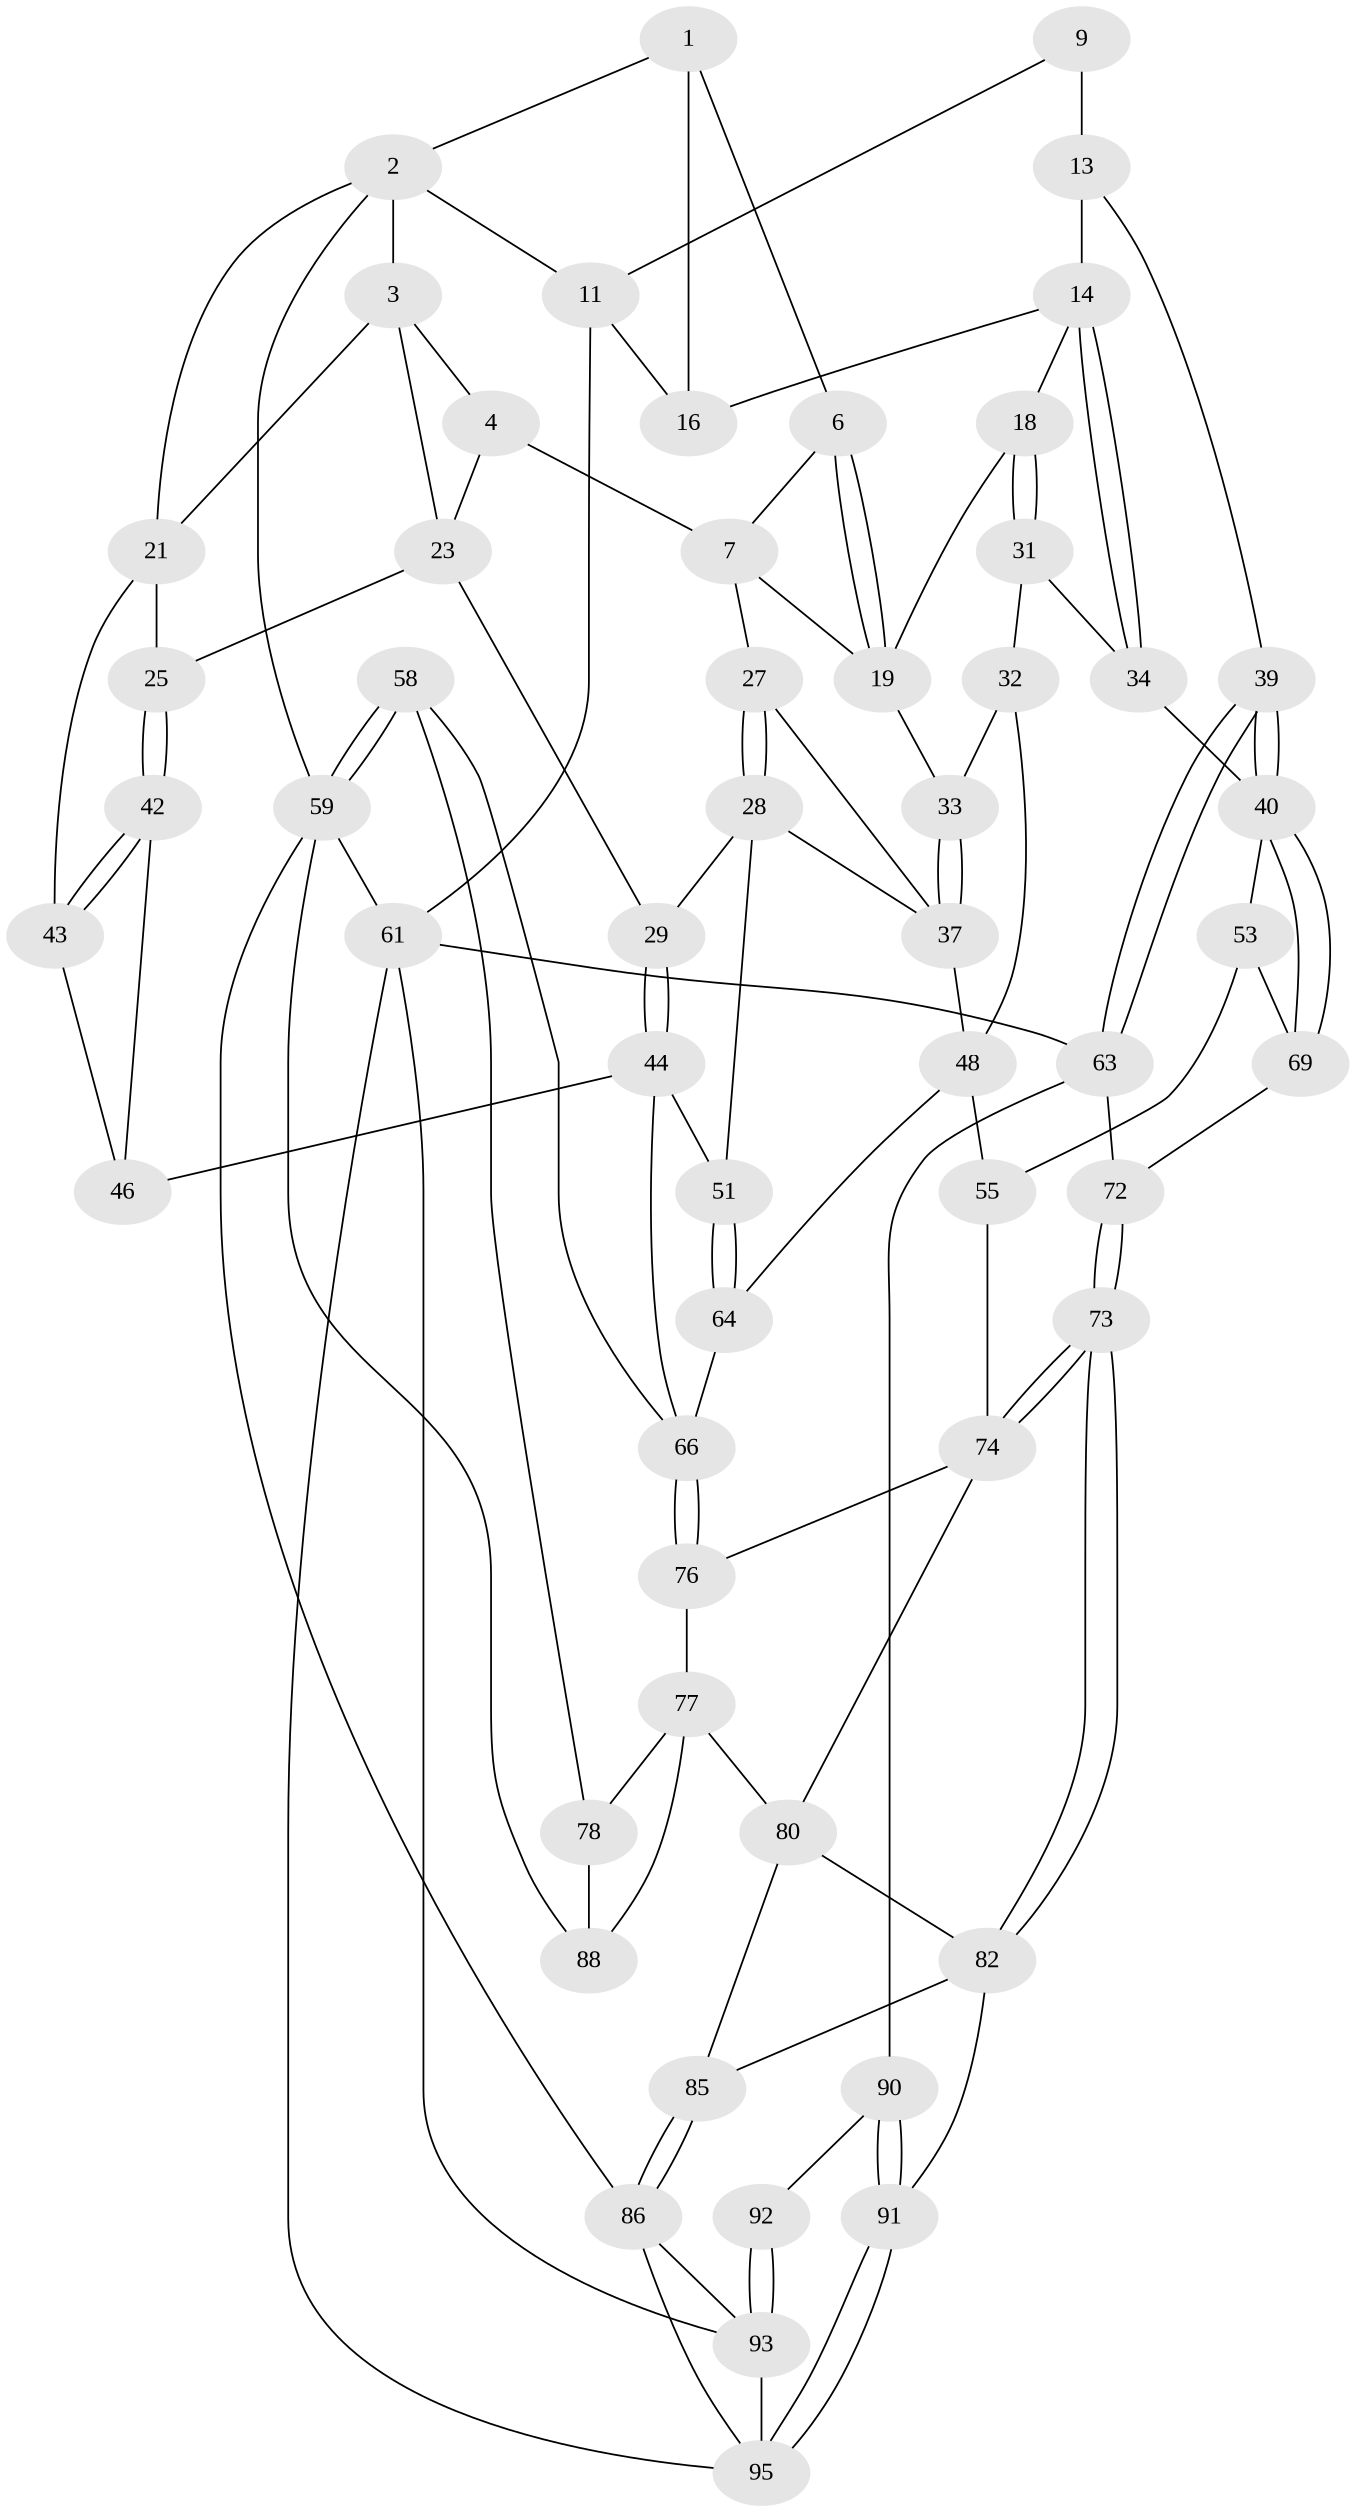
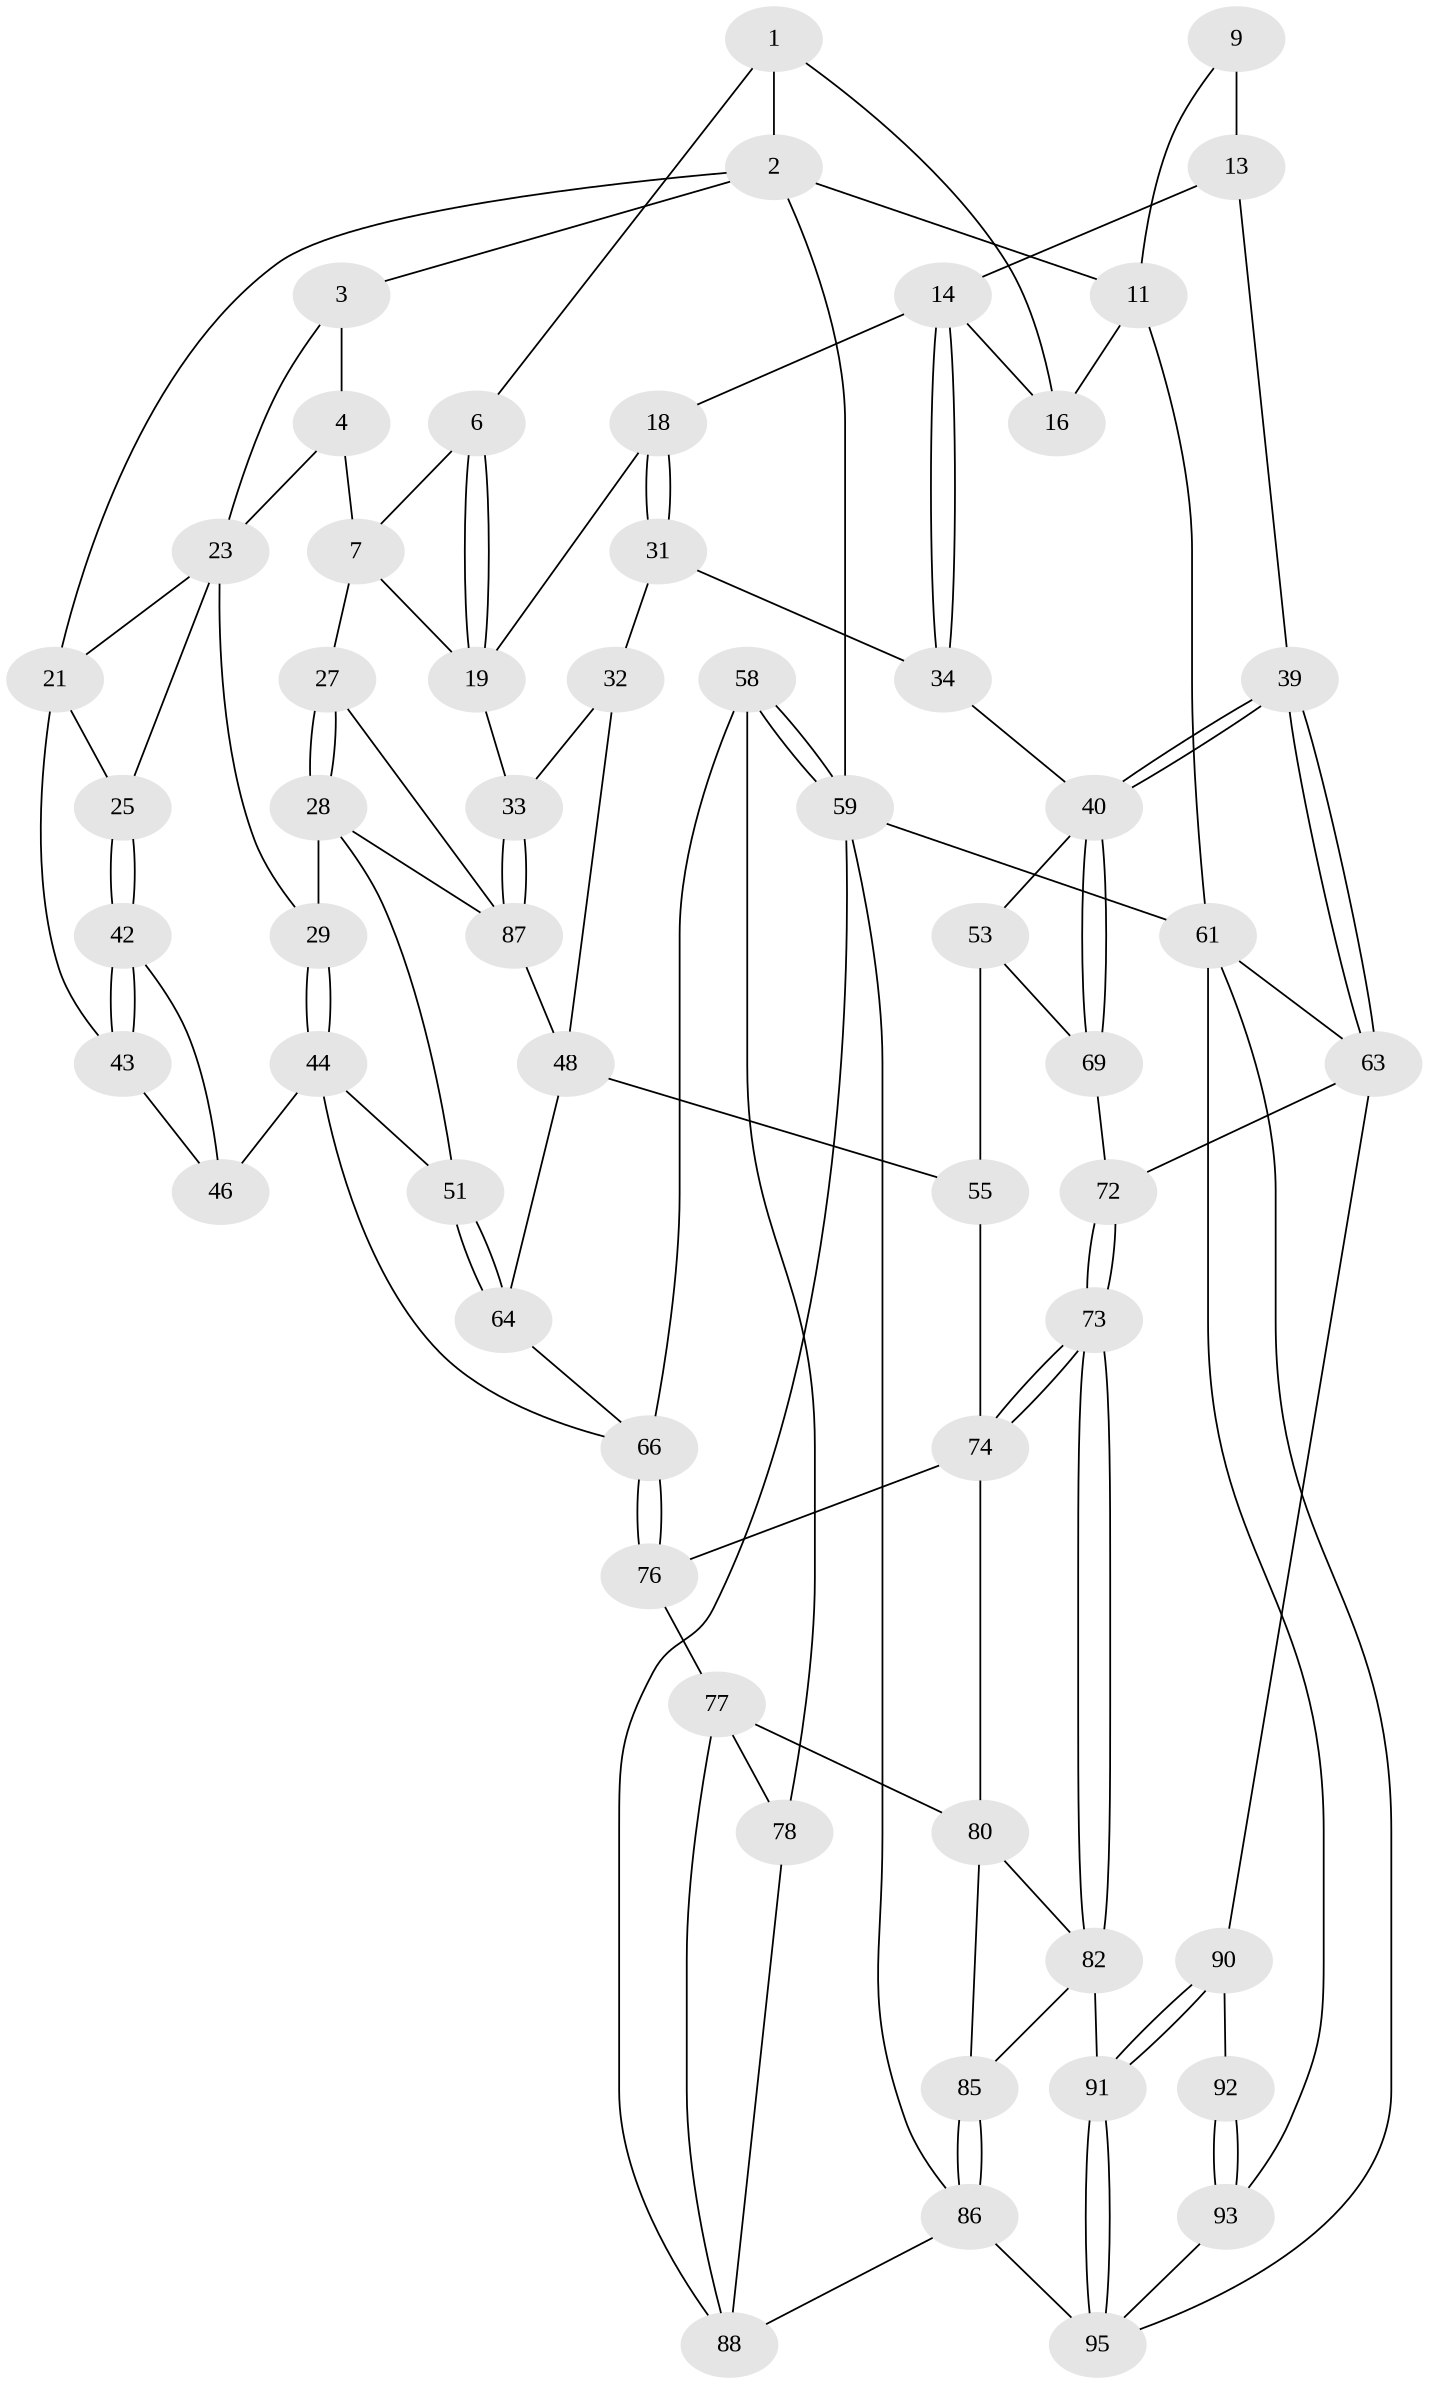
  graph {
    fontname="Liberation Serif"
    node [color=gray90 fontname="Liberation Serif" style=filled]
    edge [fontname="Liberation Serif"]
    1 [super="+5"]
    2 [super="+17"]
    6
    16
    3 [super="+20"]
    11 [super="+12"]
    21 [super="+22"]
    59 [super="+60"]
    7 [super="+26"]
    19 [super="+30"]
    4 [super="+8"]
    23 [super="+24"]
    61 [super="+62"]
    25
    43 [super="+52"]
    86 [super="+87"]
    88 [super="+89"]
    29
    27
    33
    28 [super="+50"]
-   37 [super="+49"]
+   37 [super="+49" label=87]
    9 [super="+10"]
    13 [super="+36"]
    14 [super="+15"]
    39
    63 [super="+79"]
    93 [super="+94"]
    95 [super="+96"]
    18
    34
    40 [super="+41"]
    31 [super="+35"]
    32 [super="+38"]
    42 [super="+47"]
    46 [super="+57"]
    44 [super="+45"]
    51
    48 [super="+56"]
    64 [super="+65"]
    66 [super="+67"]
    55 [super="+71"]
    53 [super="+54"]
    69 [super="+70"]
    72
    90
    76
    58 [super="+68"]
    78
    74 [super="+75"]
    80 [super="+84"]
    73
    91
    92
    77 [super="+81"]
    82 [super="+83"]
    85
    1 -- 2
    1 -- 6
    1 -- 16
    2 -- 3
    2 -- 11
    2 -- 21
    2 -- 59
    6 -- 7
    6 -- 19
    6 -- 19
-   3 -- 21
+   23 -- 21
    3 -- 4
    3 -- 23
    11 -- 16
    11 -- 61
    21 -- 25
    21 -- 43
    59 -- 61
    59 -- 86
    59 -- 88
    7 -- 19
    7 -- 27
    19 -- 33
    4 -- 7
    4 -- 23
    23 -- 25
    23 -- 29
    61 -- 63
    61 -- 93
    61 -- 95
    25 -- 42
    25 -- 42
    43 -- 46
-   86 -- 93
+   86 -- 88
    86 -- 95
    29 -- 44
    29 -- 44
    27 -- 28
    27 -- 28
    27 -- 37
    33 -- 37
    33 -- 37
    28 -- 29
    28 -- 37
    28 -- 51
    37 -- 48
    9 -- 11
    9 -- 13 [weight=2]
    13 -- 14
    13 -- 39
    14 -- 16
    14 -- 18
    14 -- 34
    14 -- 34
    39 -- 63
    39 -- 63
    39 -- 40
    39 -- 40
    63 -- 72
    63 -- 90
    93 -- 95
    18 -- 19
    18 -- 31
    18 -- 31
    34 -- 40
    40 -- 53
    40 -- 69
    40 -- 69
    31 -- 34
    31 -- 32 [weight=2]
    32 -- 33
    32 -- 48
    42 -- 43 [weight=2]
    42 -- 43
    42 -- 46
    44 -- 46
    44 -- 51
    44 -- 66
    51 -- 64
    51 -- 64
    48 -- 64
    48 -- 55
    64 -- 66
    66 -- 76
    66 -- 76
    55 -- 74
    53 -- 55
    53 -- 69 [weight=2]
    69 -- 72
    72 -- 73
    72 -- 73
    90 -- 91
    90 -- 91
    90 -- 92
    76 -- 77
    58 -- 59
    58 -- 59
    58 -- 66
    58 -- 78
    78 -- 88
    74 -- 76
    74 -- 80
    80 -- 82
    80 -- 85
    73 -- 74
    73 -- 74
    73 -- 82
    73 -- 82
    91 -- 95
    91 -- 95
    92 -- 93 [weight=2]
    92 -- 93
    77 -- 88
    77 -- 78
    77 -- 80
    82 -- 91
    82 -- 85
    85 -- 86
    85 -- 86
  }
